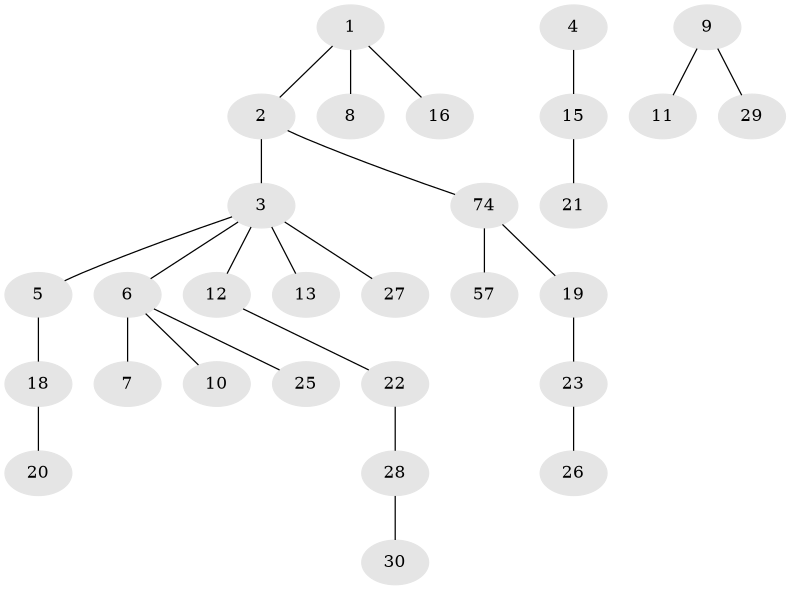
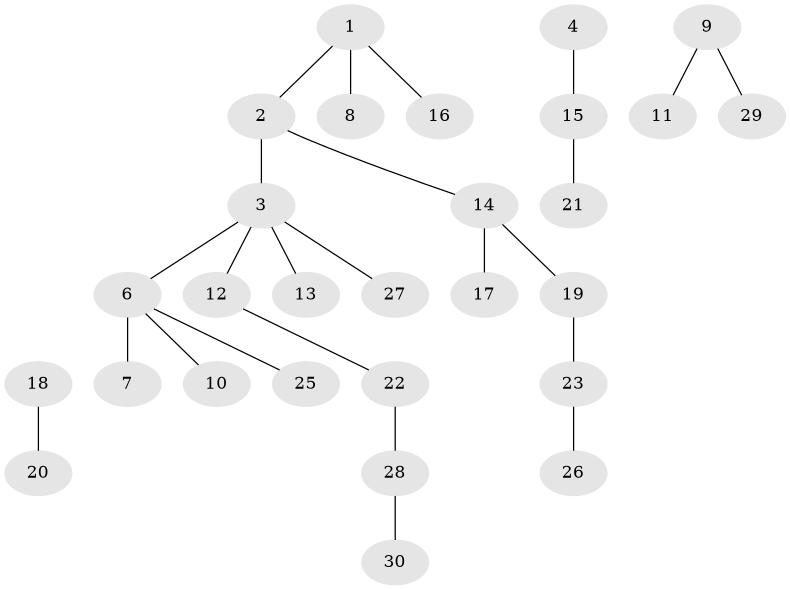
  graph {
    fontname="DejaVu Serif"
    node [color=gray90 fontname="DejaVu Serif" style=filled]
    edge [fontname="DejaVu Serif" weight=1.0]
    1
    2
    8
    16
    3
-   14 [label=74]
+   14
    4
    15
-   5
    6
    12
    13
    27
-   17 [label=57]
+   17
    19
    18
    7
    10
    25
    22
    9
    11
    29
    21
    20
    28
    23
    26
    30
    1 -- 2
    1 -- 8
    1 -- 16
    2 -- 3 [weight=2.0]
    2 -- 14
-   3 -- 5
    3 -- 6
    3 -- 12
    3 -- 13
    3 -- 27
    14 -- 17
    14 -- 19
    4 -- 15
    15 -- 21
-   5 -- 18
    6 -- 7 [weight=3.0]
    6 -- 10
    6 -- 25
    12 -- 22
    19 -- 23
    18 -- 20
    22 -- 28
    9 -- 11
    9 -- 29
    28 -- 30
    23 -- 26
  }
